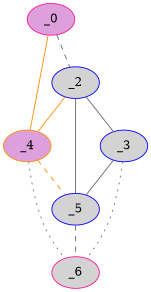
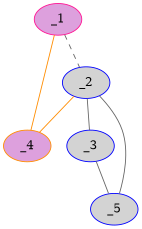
  graph {
    node [color=blue fillcolor=lightgrey style=filled]
    edge [color=gray40 style=solid valence=1]
-   _0 [color=deeppink fillcolor=plum x=8 y=37]
+   _0 [color=deeppink fillcolor=plum x=8 y=37 label=_1]
    _2 [x=73 y=35]
    _4 [color=darkorange fillcolor=plum x=90 y=90]
    _3 [x=80 y=36]
    _5 [x=94 y=52]
-   _6 [color=deeppink x=121 y=79]
    _0 -- _2 [style=dashed]
    _0 -- _4 [color=darkorange]
    _2 -- _4 [color=darkorange valence=2]
    _2 -- _3
    _2 -- _5 [valence=2]
-   _4 -- _5 [color=darkorange style=dashed valence=2]
-   _4 -- _6 [style=dotted]
    _3 -- _5 [valence=2]
-   _3 -- _6 [style=dotted]
-   _5 -- _6 [style=dashed valence=2]
  }
